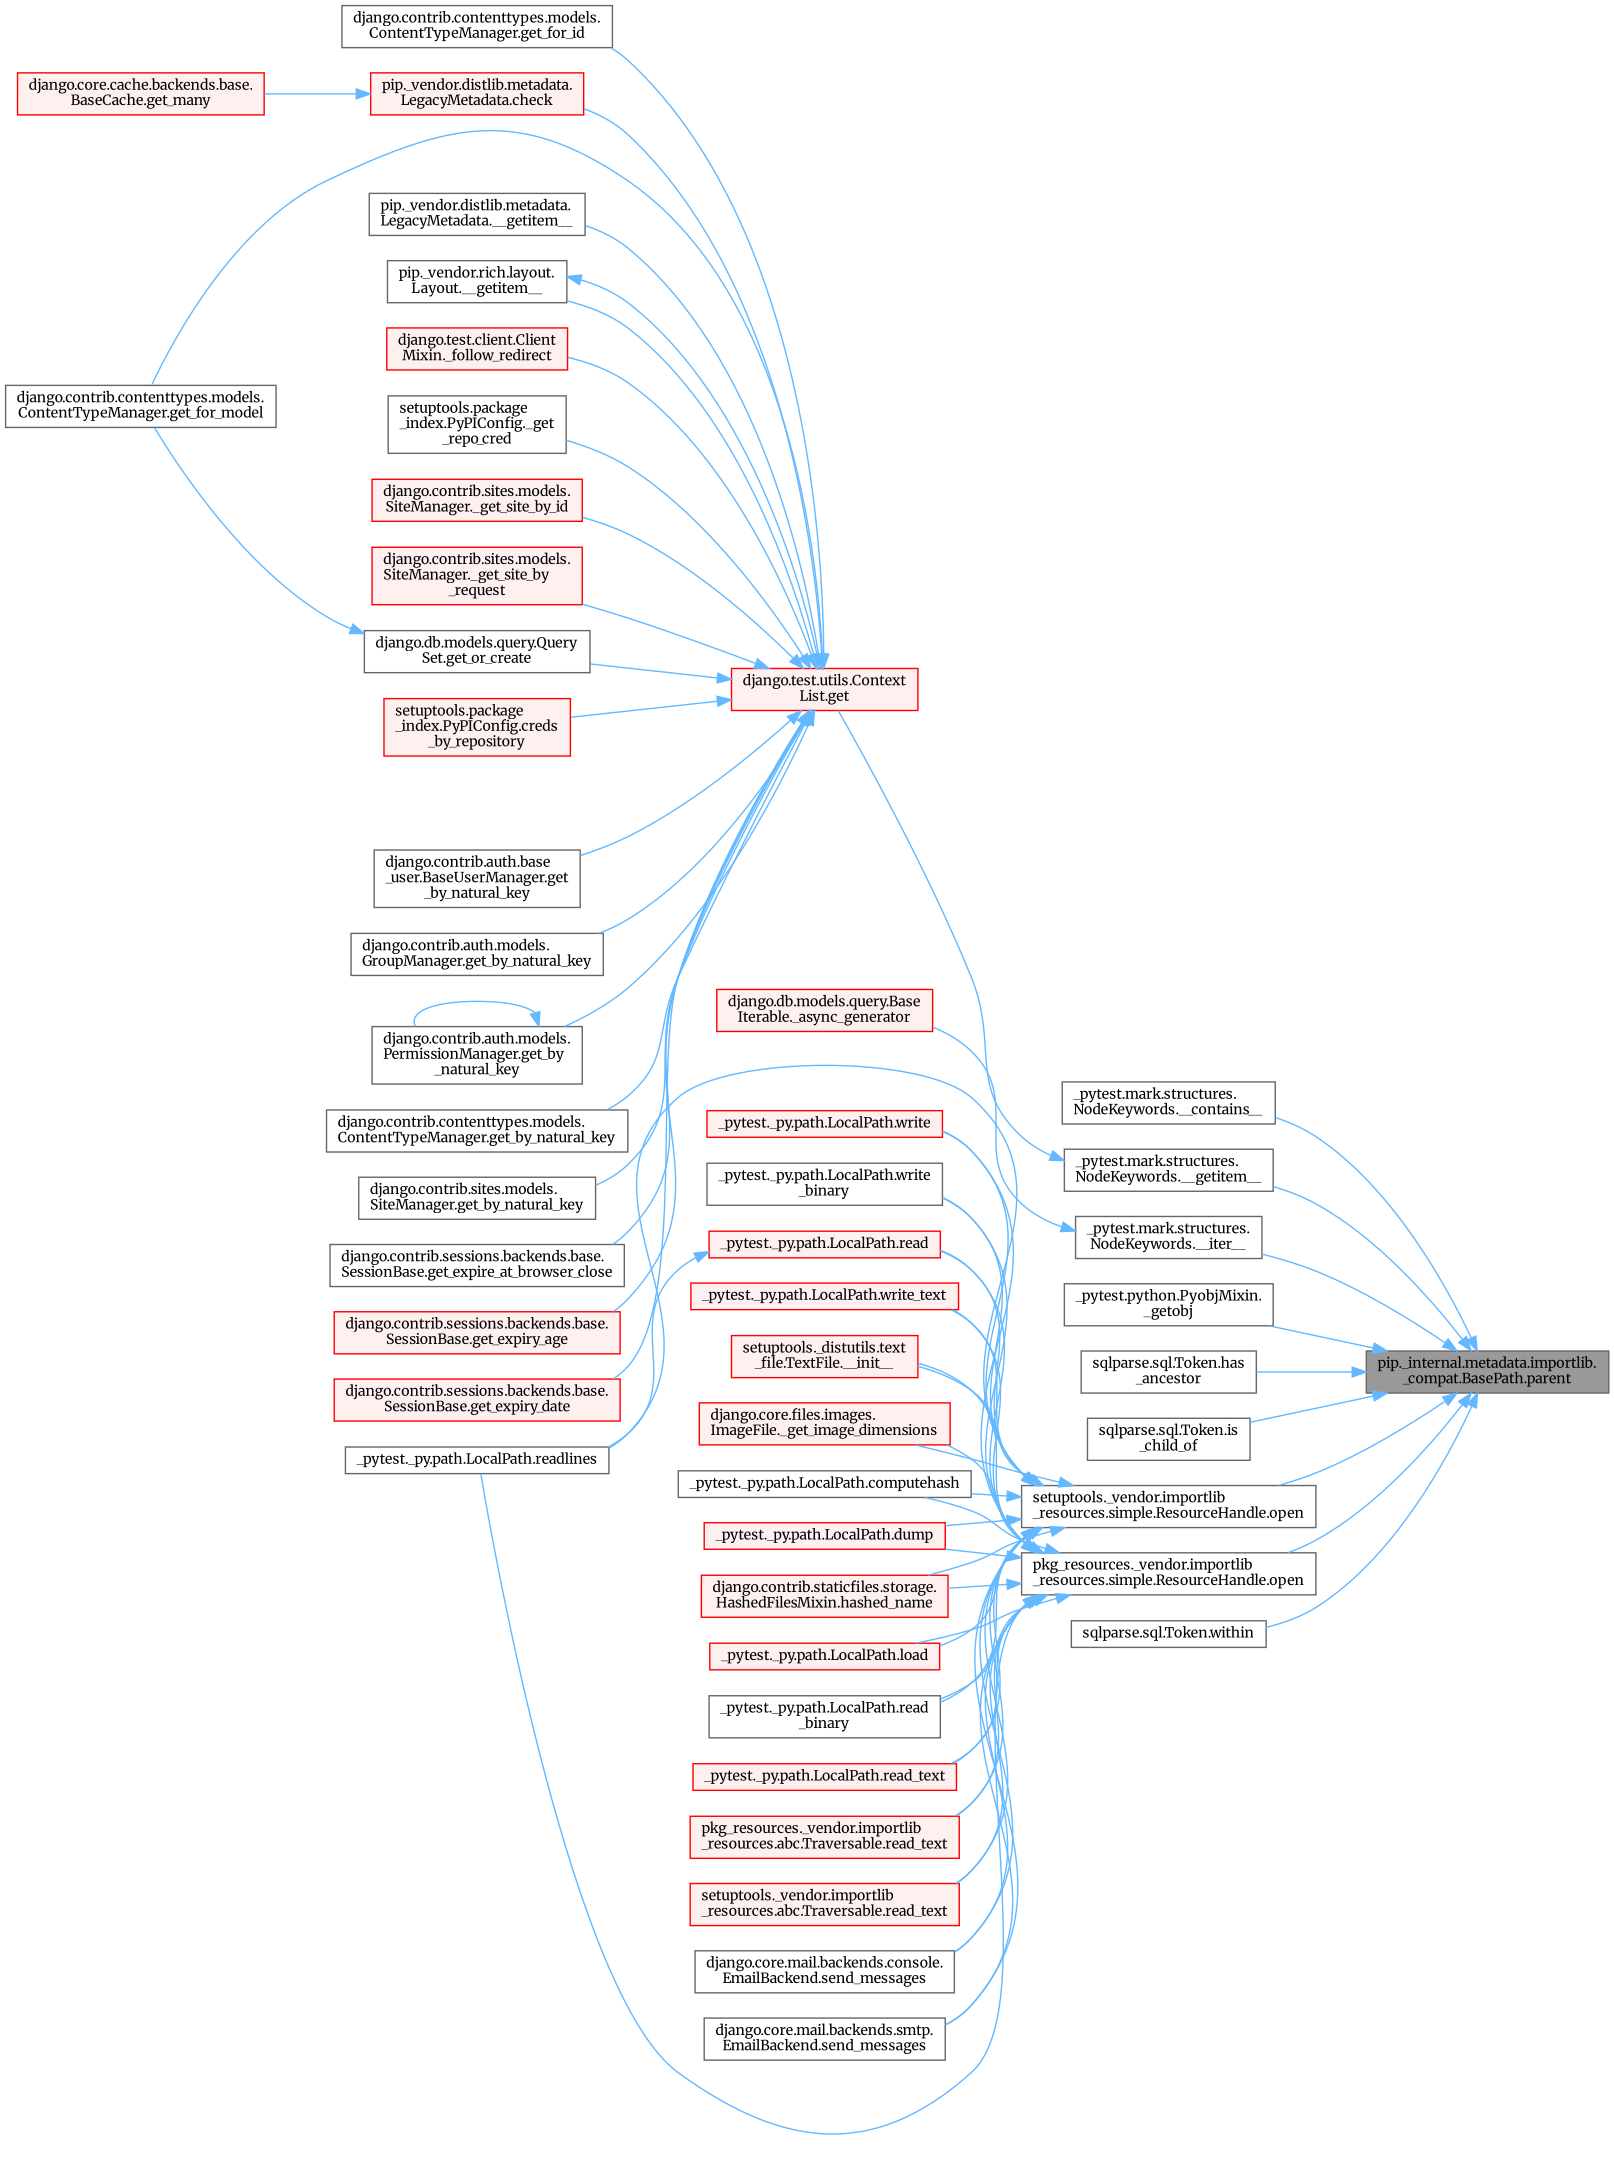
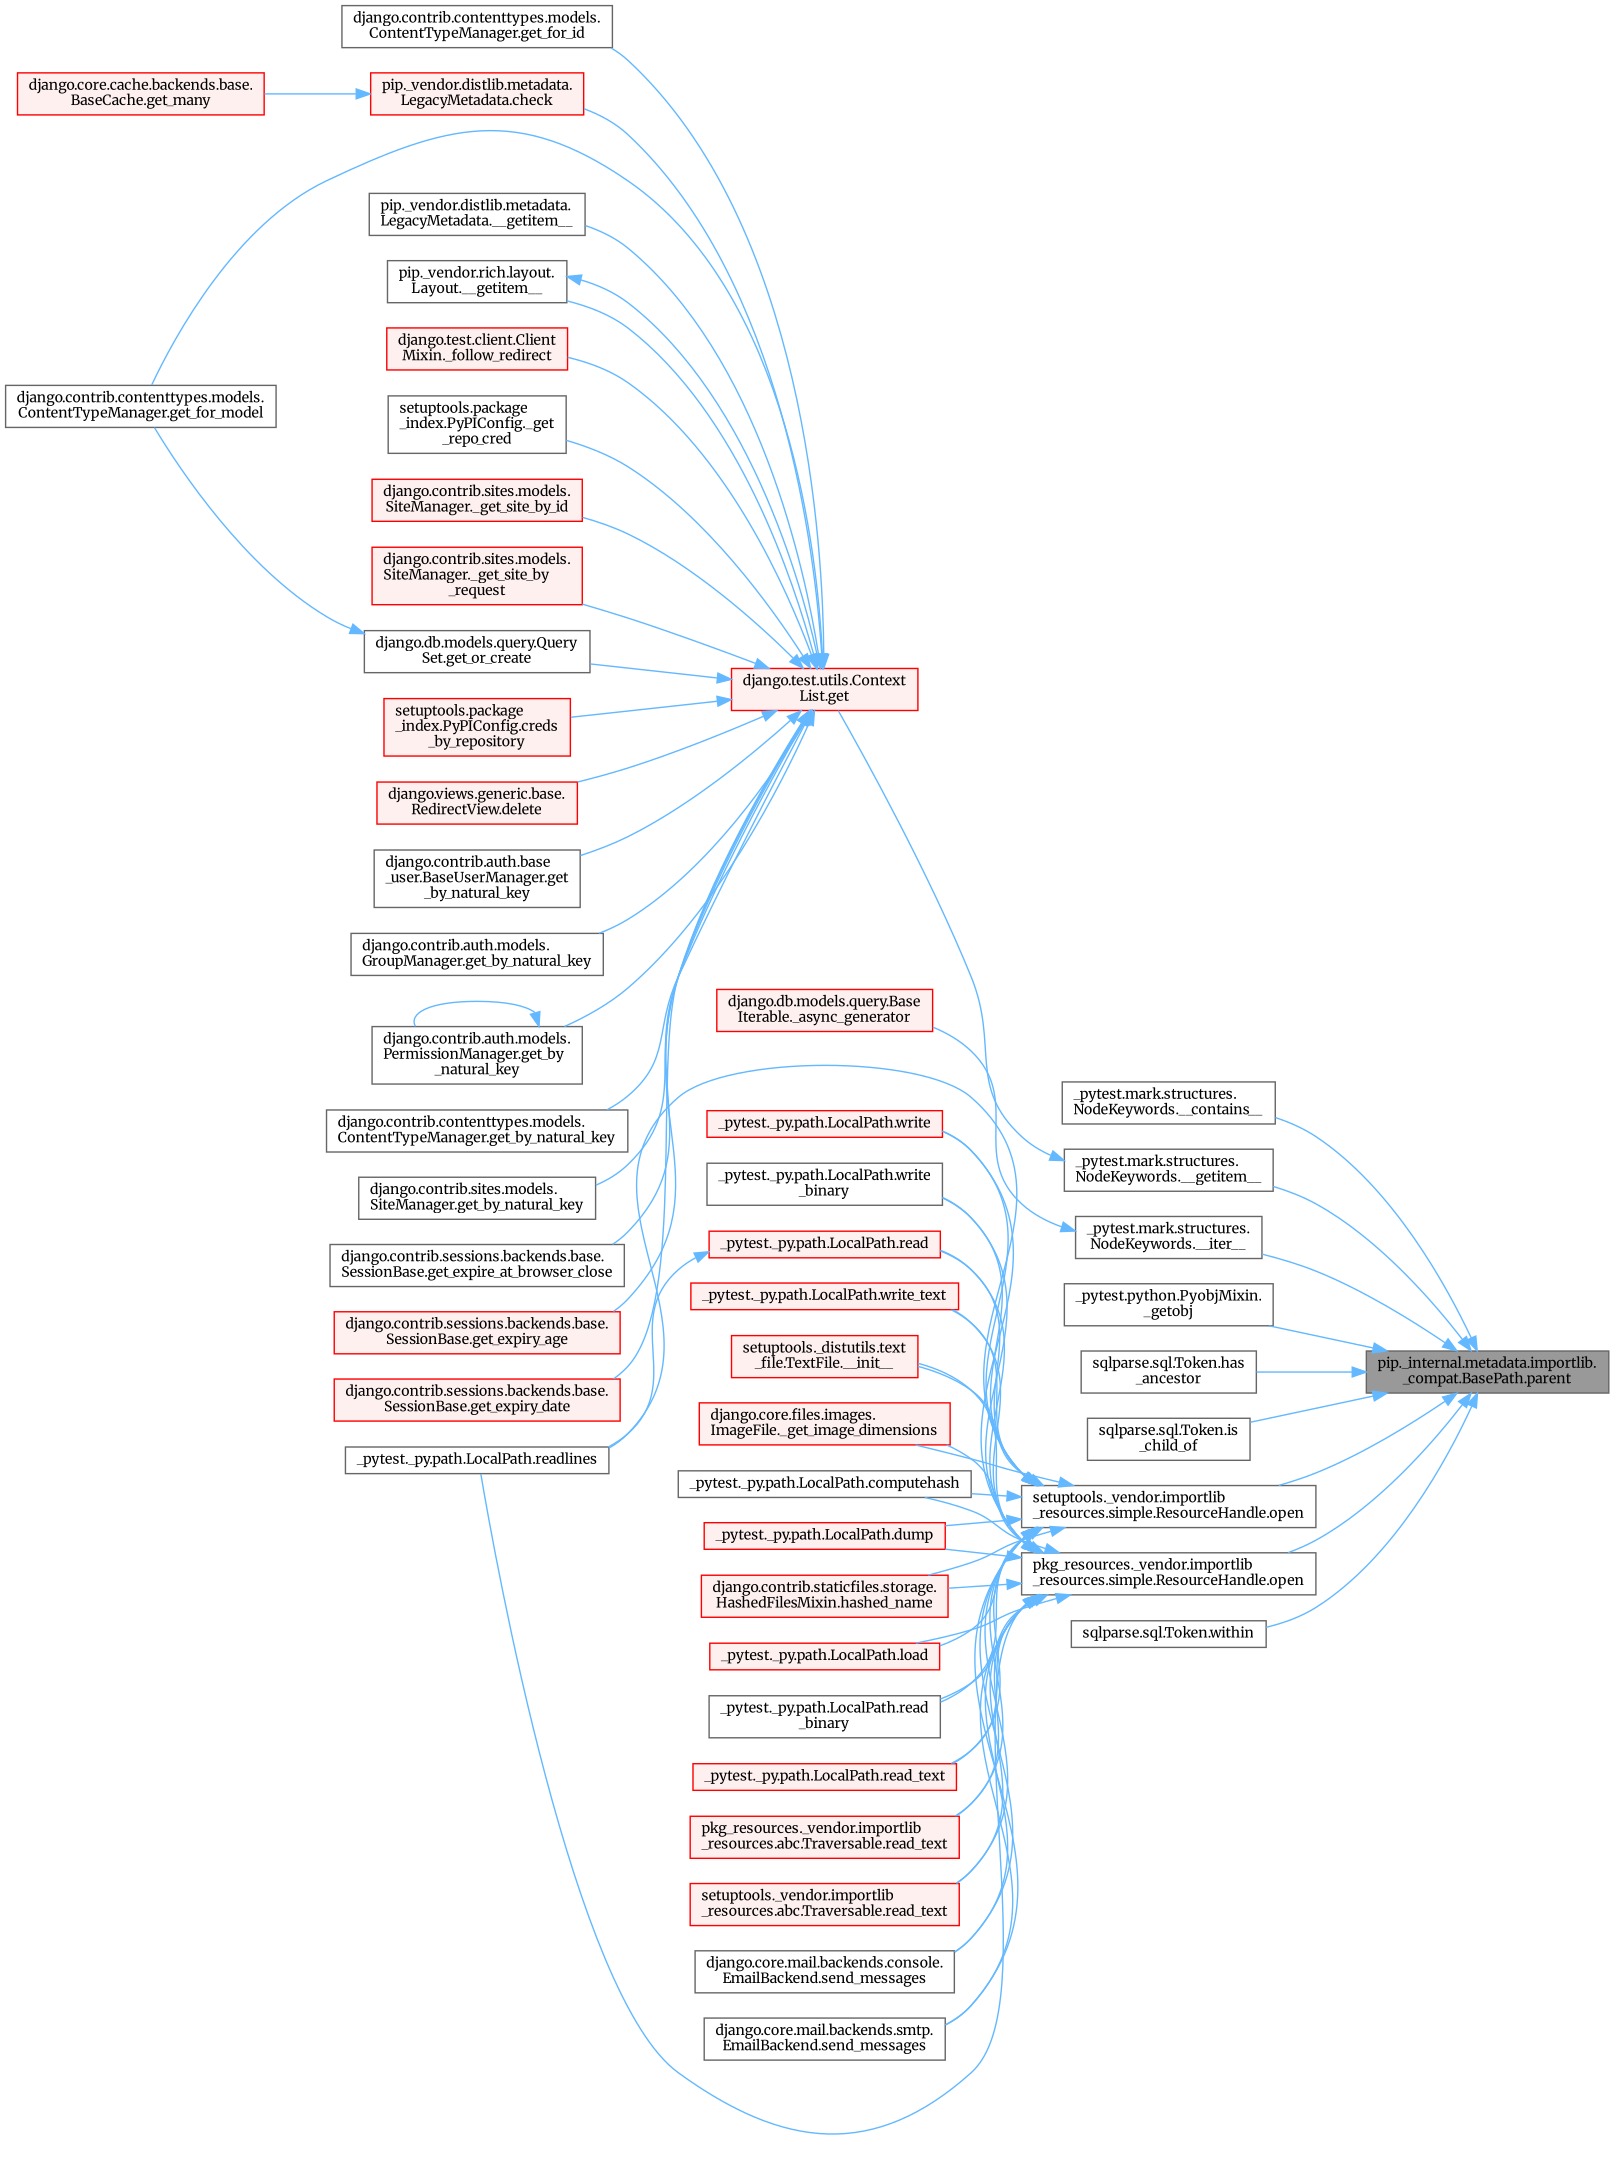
  digraph {
    fontname=Merriweather
    rankdir=RL
    node [color=grey40 fillcolor=white fontname=Merriweather fontsize=10 shape=box style=filled]
    edge [color=steelblue1 dir=back fontname=Merriweather fontsize=10 labelfontname=Helvetica labelfontsize=10 style=solid]
    n1 [color=gray40 fillcolor=grey60 fontcolor=black height=0.2 label="pip._internal.metadata.importlib.\l_compat.BasePath.parent" width=0.4]
    n2 [height=0.2 label="_pytest.mark.structures.\lNodeKeywords.__contains__" width=0.4]
    n3 [height=0.2 label="_pytest.mark.structures.\lNodeKeywords.__getitem__" width=0.4]
    n4 [height=0.2 label="_pytest.mark.structures.\lNodeKeywords.__iter__" width=0.4]
    n5 [height=0.2 label="_pytest.python.PyobjMixin.\l_getobj" width=0.4]
    n6 [height=0.2 label="sqlparse.sql.Token.has\l_ancestor" width=0.4]
    n7 [height=0.2 label="sqlparse.sql.Token.is\l_child_of" width=0.4]
    n8 [height=0.2 label="pkg_resources._vendor.importlib\l_resources.simple.ResourceHandle.open" width=0.4]
    n9 [height=0.2 label="setuptools._vendor.importlib\l_resources.simple.ResourceHandle.open" width=0.4]
    n10 [height=0.2 label="sqlparse.sql.Token.within" width=0.4]
    n11 [color=red fillcolor="#FFF0F0" height=0.2 label="django.test.utils.Context\lList.get" width=0.4]
    n12 [color=red fillcolor="#FFF0F0" height=0.2 label="django.db.models.query.Base\lIterable._async_generator" width=0.4]
    n13 [color=red fillcolor="#FFF0F0" height=0.2 label="setuptools._distutils.text\l_file.TextFile.__init__" width=0.4]
    n14 [color=red fillcolor="#FFF0F0" height=0.2 label="django.core.files.images.\lImageFile._get_image_dimensions" width=0.4]
    n15 [height=0.2 label="_pytest._py.path.LocalPath.computehash" width=0.4]
    n16 [color=red fillcolor="#FFF0F0" height=0.2 label="_pytest._py.path.LocalPath.dump" width=0.4]
    n17 [color=red fillcolor="#FFF0F0" height=0.2 label="django.contrib.staticfiles.storage.\lHashedFilesMixin.hashed_name" width=0.4]
    n18 [color=red fillcolor="#FFF0F0" height=0.2 label="_pytest._py.path.LocalPath.load" width=0.4]
    n19 [color=red fillcolor="#FFF0F0" height=0.2 label="_pytest._py.path.LocalPath.read" width=0.4]
    n20 [height=0.2 label="_pytest._py.path.LocalPath.readlines" width=0.4]
    n21 [height=0.2 label="_pytest._py.path.LocalPath.read\l_binary" width=0.4]
    n22 [color=red fillcolor="#FFF0F0" height=0.2 label="_pytest._py.path.LocalPath.read_text" width=0.4]
    n23 [color=red fillcolor="#FFF0F0" height=0.2 label="pkg_resources._vendor.importlib\l_resources.abc.Traversable.read_text" width=0.4]
    n24 [color=red fillcolor="#FFF0F0" height=0.2 label="setuptools._vendor.importlib\l_resources.abc.Traversable.read_text" width=0.4]
    n25 [height=0.2 label="django.core.mail.backends.console.\lEmailBackend.send_messages" width=0.4]
    n26 [height=0.2 label="django.core.mail.backends.smtp.\lEmailBackend.send_messages" width=0.4]
    n27 [color=red fillcolor="#FFF0F0" height=0.2 label="_pytest._py.path.LocalPath.write" width=0.4]
    n28 [height=0.2 label="_pytest._py.path.LocalPath.write\l_binary" width=0.4]
    n29 [color=red fillcolor="#FFF0F0" height=0.2 label="_pytest._py.path.LocalPath.write_text" width=0.4]
    n30 [height=0.2 label="pip._vendor.distlib.metadata.\lLegacyMetadata.__getitem__" width=0.4]
    n31 [height=0.2 label="pip._vendor.rich.layout.\lLayout.__getitem__" width=0.4]
    n32 [color=red fillcolor="#FFF0F0" height=0.2 label="django.test.client.Client\lMixin._follow_redirect" width=0.4]
    n33 [height=0.2 label="setuptools.package\l_index.PyPIConfig._get\l_repo_cred" width=0.4]
    n34 [color=red fillcolor="#FFF0F0" height=0.2 label="django.contrib.sites.models.\lSiteManager._get_site_by_id" width=0.4]
    n35 [color=red fillcolor="#FFF0F0" height=0.2 label="django.contrib.sites.models.\lSiteManager._get_site_by\l_request" width=0.4]
    n36 [color=red fillcolor="#FFF0F0" height=0.2 label="pip._vendor.distlib.metadata.\lLegacyMetadata.check" width=0.4]
    n37 [color=red fillcolor="#FFF0F0" height=0.2 label="setuptools.package\l_index.PyPIConfig.creds\l_by_repository" width=0.4]
+   n38 [color=red fillcolor="#FFF0F0" height=0.2 label="django.views.generic.base.\lRedirectView.delete" width=0.4]
    n39 [height=0.2 label="django.contrib.auth.base\l_user.BaseUserManager.get\l_by_natural_key" width=0.4]
    n40 [height=0.2 label="django.contrib.auth.models.\lGroupManager.get_by_natural_key" width=0.4]
    n41 [height=0.2 label="django.contrib.auth.models.\lPermissionManager.get_by\l_natural_key" width=0.4]
    n42 [height=0.2 label="django.contrib.contenttypes.models.\lContentTypeManager.get_by_natural_key" width=0.4]
    n43 [height=0.2 label="django.contrib.sites.models.\lSiteManager.get_by_natural_key" width=0.4]
    n44 [height=0.2 label="django.contrib.sessions.backends.base.\lSessionBase.get_expire_at_browser_close" width=0.4]
    n45 [color=red fillcolor="#FFF0F0" height=0.2 label="django.contrib.sessions.backends.base.\lSessionBase.get_expiry_age" width=0.4]
    n46 [color=red fillcolor="#FFF0F0" height=0.2 label="django.contrib.sessions.backends.base.\lSessionBase.get_expiry_date" width=0.4]
    n47 [height=0.2 label="django.contrib.contenttypes.models.\lContentTypeManager.get_for_id" width=0.4]
    n48 [height=0.2 label="django.contrib.contenttypes.models.\lContentTypeManager.get_for_model" width=0.4]
    n49 [height=0.2 label="django.db.models.query.Query\lSet.get_or_create" width=0.4]
    n50 [color=red fillcolor="#FFF0F0" height=0.2 label="django.core.cache.backends.base.\lBaseCache.get_many" width=0.4]
    n1 -> n2
    n1 -> n3
    n1 -> n4
    n1 -> n5
    n1 -> n6
    n1 -> n7
    n1 -> n8
    n1 -> n9
    n1 -> n10
    n3 -> n11
    n4 -> n12
    n8 -> n13
    n8 -> n14
    n8 -> n15
    n8 -> n16
    n8 -> n17
    n8 -> n18
    n8 -> n19
    n8 -> n20
    n8 -> n21
    n8 -> n22
    n8 -> n23
    n8 -> n24
    n8 -> n25
    n8 -> n26
    n8 -> n27
    n8 -> n28
    n8 -> n29
    n9 -> n13
    n9 -> n14
    n9 -> n15
    n9 -> n16
    n9 -> n17
    n9 -> n18
    n9 -> n19
    n9 -> n20
    n9 -> n21
    n9 -> n22
    n9 -> n23
    n9 -> n24
    n9 -> n25
    n9 -> n26
    n9 -> n27
    n9 -> n28
    n9 -> n29
    n11 -> n30
    n11 -> n31
    n11 -> n32
    n11 -> n33
    n11 -> n34
    n11 -> n35
    n11 -> n36
    n11 -> n37
+   n11 -> n38
    n11 -> n39
    n11 -> n40
    n11 -> n41
    n11 -> n42
    n11 -> n43
    n11 -> n44
    n11 -> n45
    n11 -> n46
    n11 -> n47
    n11 -> n48
    n11 -> n49
    n19 -> n20
    n31 -> n11
    n36 -> n50
    n41 -> n41
    n49 -> n48
  }
